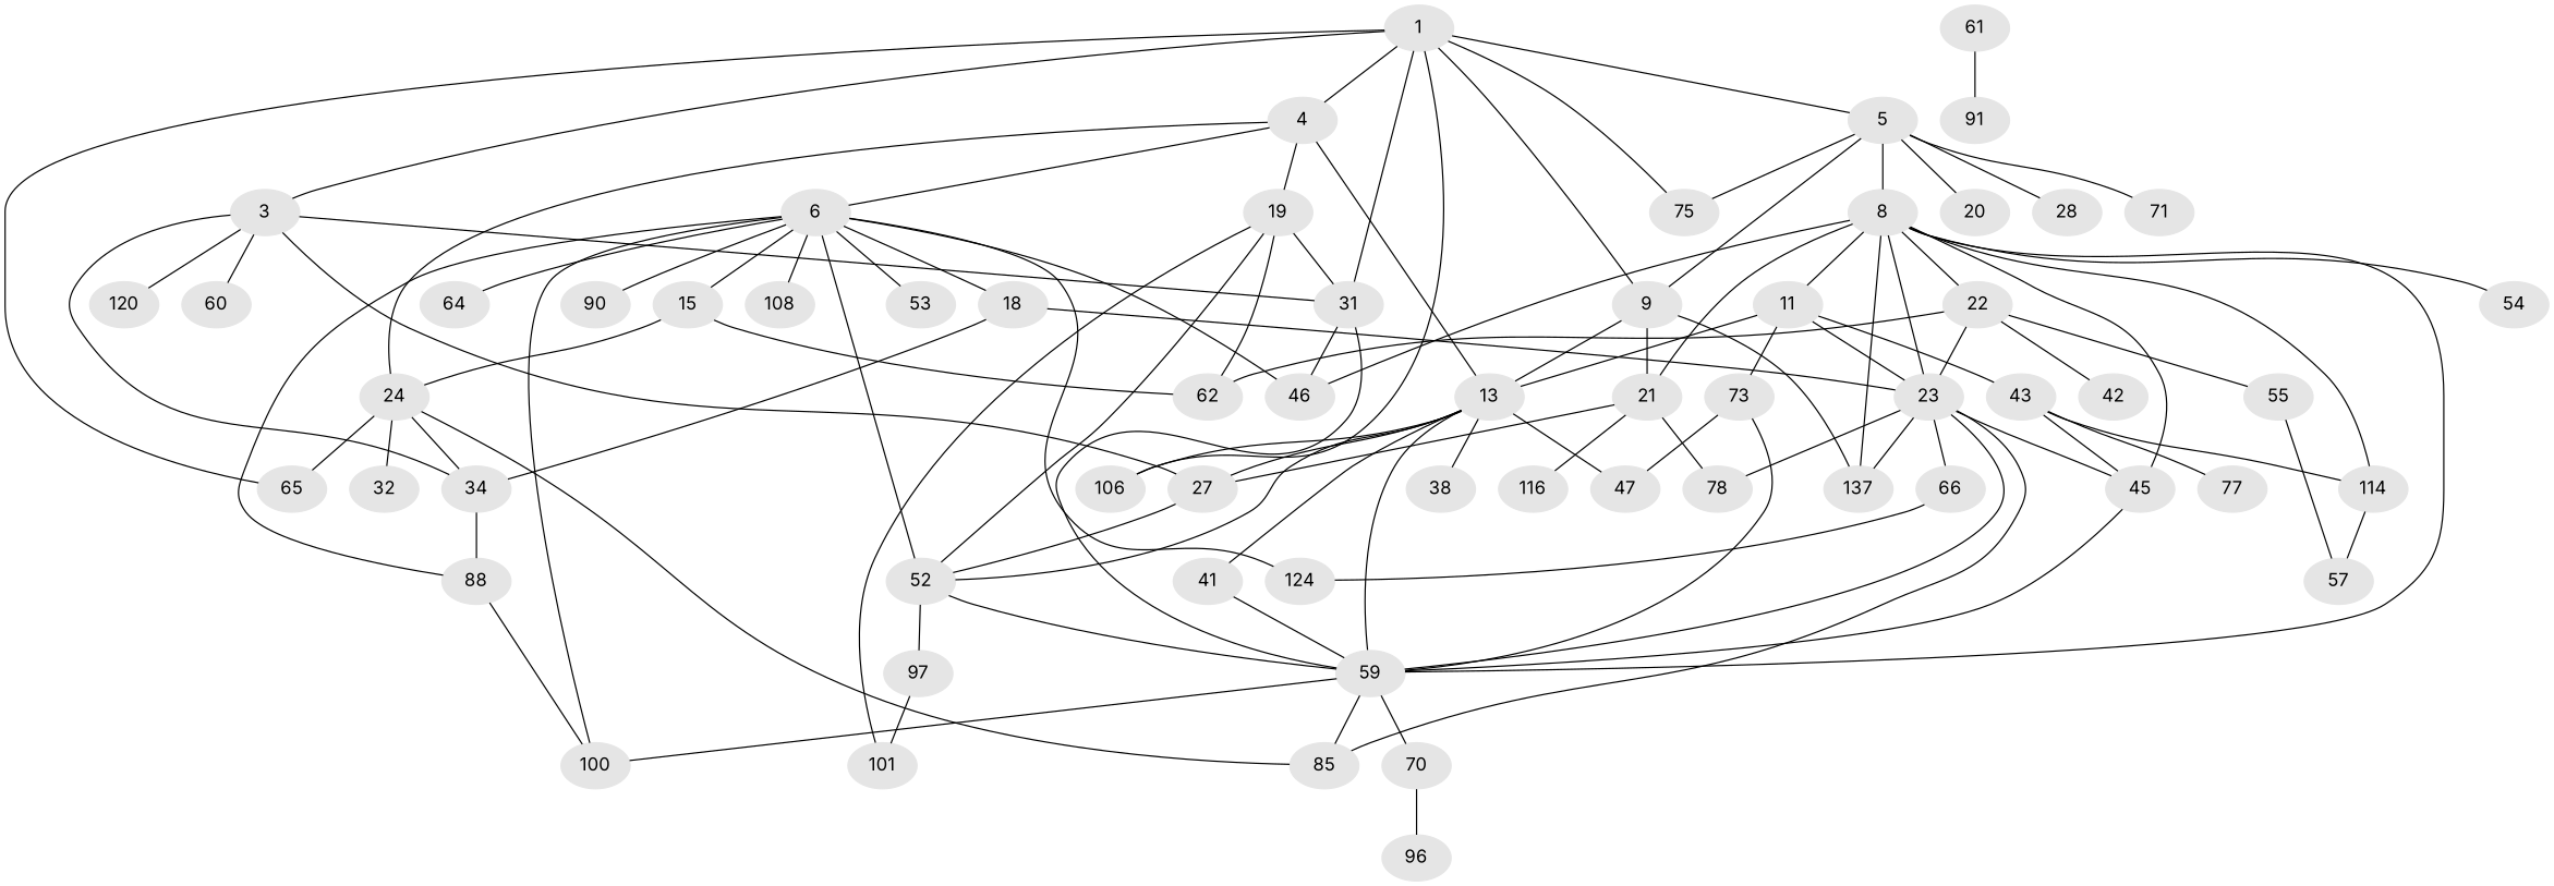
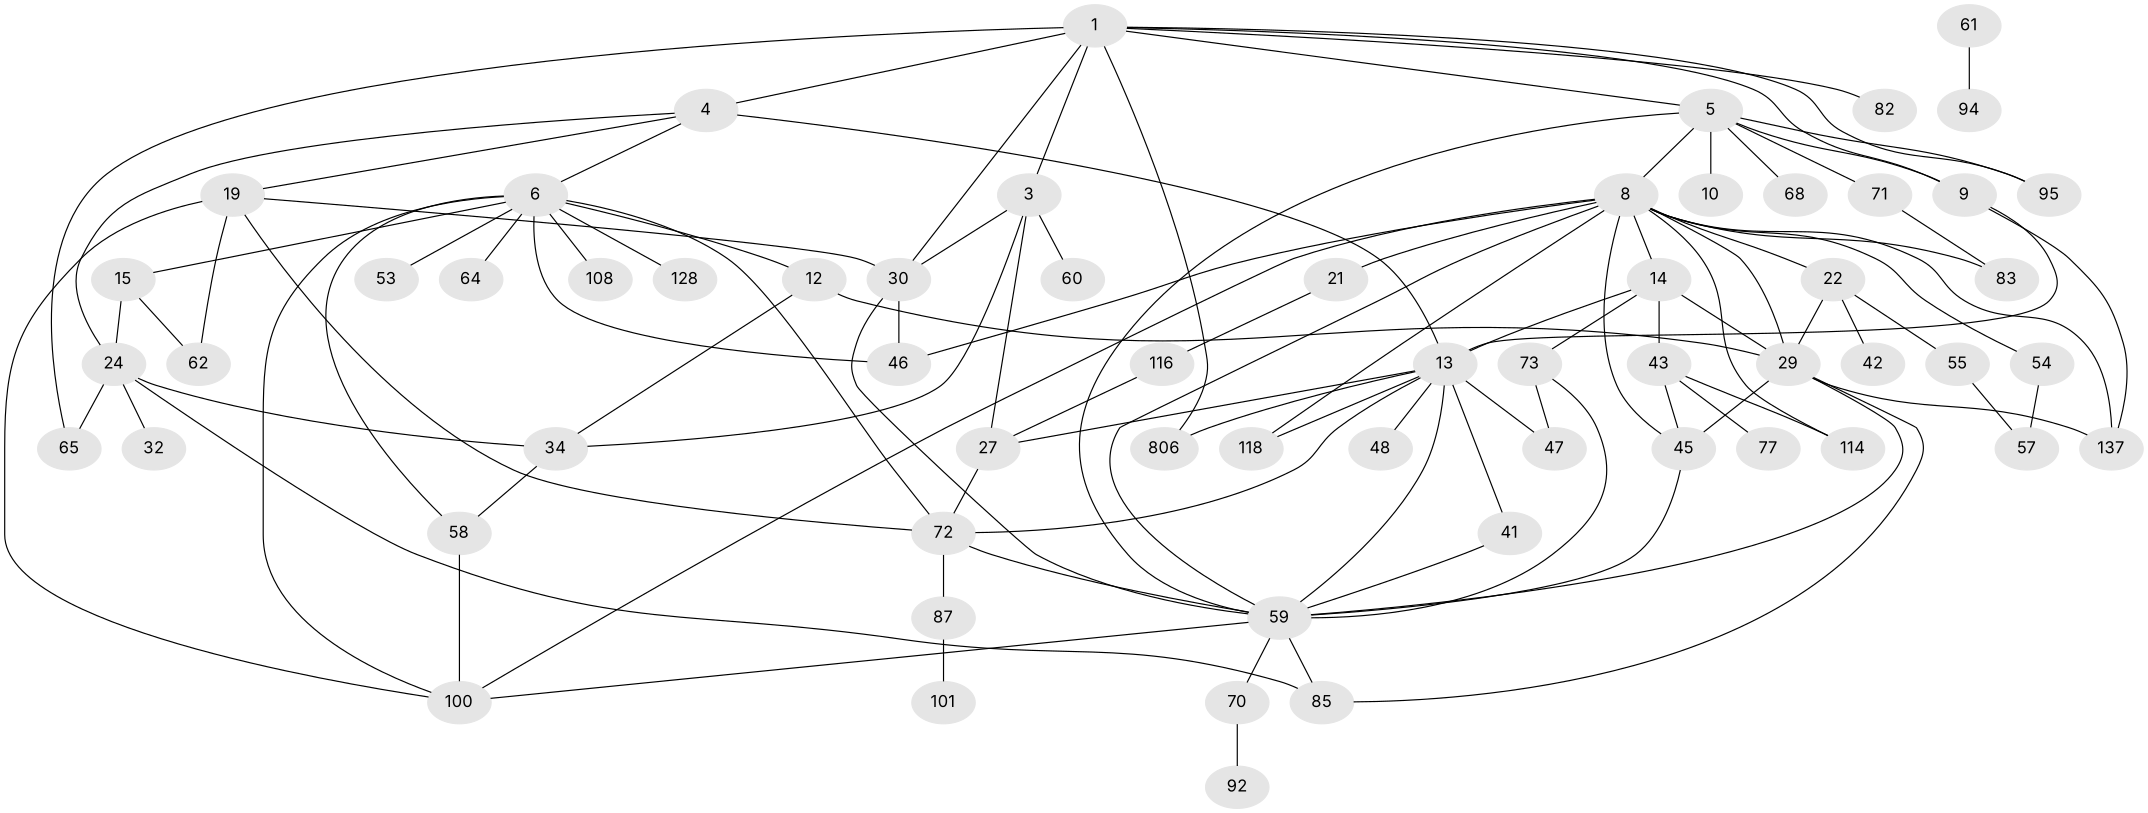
  graph {
    fontname=Inter
    node [color=gray90 fontname=Inter style=filled]
    edge [fontname=Inter]
    1 [super="+2"]
    3
    4
    5 [super="+26"]
    9 [super="+14+12"]
-   30 [super="+107+127+50" label=31]
+   30 [super="+107+127+50"]
    65 [super="+123"]
-   75
-   106 [super="+122"]
+   75 [label=95]
+   82
+   106 [super="+122" label=806]
    27 [super="+76"]
    34 [super="+119"]
    60
-   120
    6 [super="+7"]
    13 [super="+86+25+16+20"]
    19 [super="+48"]
    24 [super="+88"]
    8 [super="+17"]
-   10 [label=20]
-   28
+   10
+   28 [label=68]
    59 [super="+103+67"]
    71 [super="+115"]
    21 [super="+72+35"]
    n25 [label=137 super="+132"]
    46
-   52 [super="+87+102"]
-   58 [super="+105" label=88]
+   52 [super="+87+102" label=72]
+   58 [super="+105"]
    15 [super="+95+74"]
-   18
+   18 [label=12]
    53
    64
-   90
    100 [super="+104"]
    108
-   124 [super="+131"]
-   38
+   124 [super="+131" label=128]
+   118
+   38 [label=48]
    41 [super="+96"]
    47
    62
    85
    32
-   11 [super="+36"]
+   11 [super="+36" label=14]
    22
-   23 [super="+109+73+40"]
+   23 [super="+109+73+40" label=29]
    45 [super="+68"]
    54
+   83
    114
    70
-   97
+   97 [label=87]
    n53 [label=73 super="+37"]
    43 [super="+49"]
-   78
    116
    42 [super="+69"]
    55 [super="+110"]
-   66 [super="+79"]
    57
    77
    61
-   94 [label=91]
+   94
    101
-   92 [label=96]
+   92
    1 -- 3 [weight=2]
    1 -- 4
    1 -- 5
    1 -- 9
    1 -- 30
    1 -- 65
    1 -- 75
+   1 -- 82
    1 -- 106
    3 -- 30
    3 -- 27
    3 -- 34
    3 -- 60
-   3 -- 120
    4 -- 6
    4 -- 13 [weight=2]
    4 -- 19
    4 -- 24
    5 -- 9
    5 -- 75
    5 -- 8
    5 -- 10
    5 -- 28
+   5 -- 59
    5 -- 71
    9 -- 13
-   9 -- 21
    9 -- n25
    30 -- 59
    30 -- 46
    27 -- 52
    34 -- 58
    6 -- 46
    6 -- 52
    6 -- 58
    6 -- 15
    6 -- 18
    6 -- 53
    6 -- 64
-   6 -- 90
    6 -- 100
    6 -- 108
    6 -- 124
    13 -- 106
    13 -- 27
    13 -- 59
    13 -- 52
+   13 -- 118
    13 -- 38
    13 -- 41
    13 -- 47
    19 -- 30
    19 -- 52
-   19 -- 101
+   19 -- 100
    19 -- 62
    24 -- 65
    24 -- 34
    24 -- 85
    24 -- 32
    8 -- 59
    8 -- 21
    8 -- n25
    8 -- 46
+   8 -- 100
+   8 -- 118
    8 -- 11
    8 -- 22
    8 -- 23 [weight=2]
    8 -- 45
    8 -- 54
+   8 -- 83
    8 -- 114
    59 -- 100
    59 -- 85
    59 -- 70
-   21 -- 27
-   21 -- 78
+   71 -- 83
+   116 -- 27
    21 -- 116
    52 -- 59
    52 -- 97
    58 -- 100
    15 -- 24
    15 -- 62
    18 -- 34
    18 -- 23
    41 -- 59
    11 -- 13
    11 -- 23
    11 -- n53
    11 -- 43 [weight=2]
-   22 -- 62
    22 -- 23 [weight=2]
    22 -- 42
    22 -- 55
    23 -- 59
    23 -- n25
    23 -- 85
    23 -- 45
-   23 -- 78
-   23 -- 66
    45 -- 59
-   114 -- 57
+   54 -- 57
    70 -- 92
    97 -- 101
    n53 -- 59
    n53 -- 47
    43 -- 45
    43 -- 114
    43 -- 77
    55 -- 57
-   66 -- 124
    61 -- 94
  }
